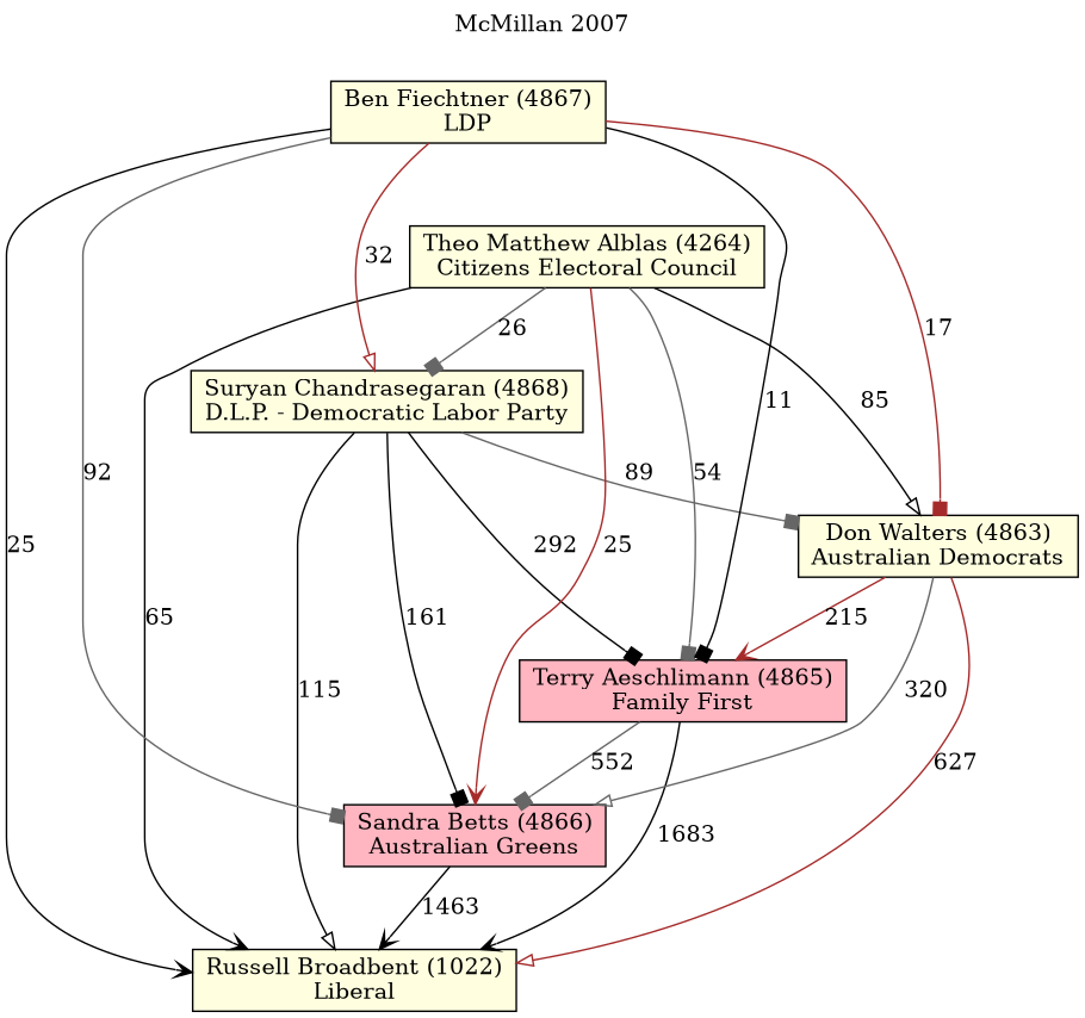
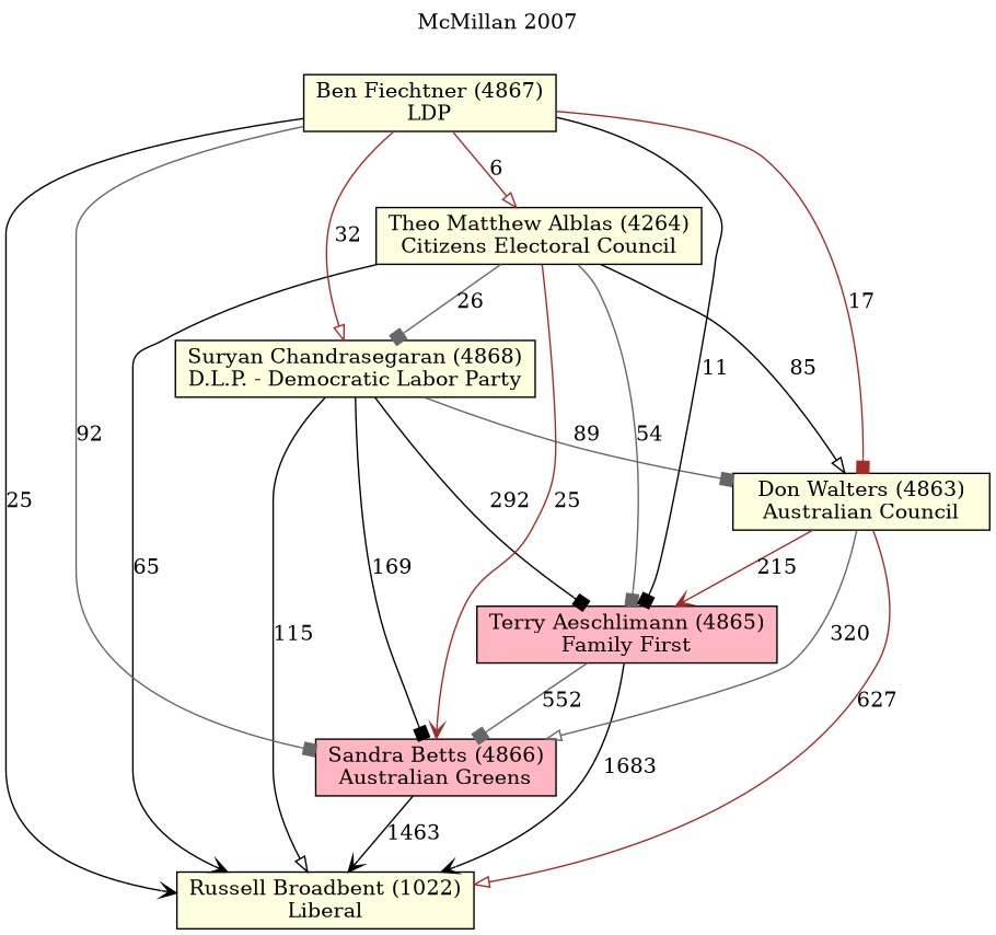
  digraph {
    label="McMillan 2007"
    labelloc=t
    mclimit=10
    node [fillcolor=lightyellow shape=box style=filled]
    edge [arrowhead=box color=black]
    n1 [label="Russell Broadbent (1022)\nLiberal"]
    n2 [fillcolor=lightpink label="Sandra Betts (4866)\nAustralian Greens"]
    n3 [fillcolor=lightpink label="Terry Aeschlimann (4865)\nFamily First"]
-   n4 [label="Don Walters (4863)\nAustralian Democrats"]
+   n4 [label="Don Walters (4863)\nAustralian Council"]
    n5 [label="Suryan Chandrasegaran (4868)\nD.L.P. - Democratic Labor Party"]
    n6 [label="Theo Matthew Alblas (4264)\nCitizens Electoral Council"]
    n7 [label="Ben Fiechtner (4867)\nLDP"]
    n2 -> n1 [arrowhead=vee label=1463]
    n3 -> n1 [arrowhead=vee label=1683]
    n3 -> n2 [color=gray40 label=552]
    n4 -> n1 [arrowhead=onormal color=brown label=627]
    n4 -> n2 [arrowhead=onormal color=gray40 label=320]
    n4 -> n3 [arrowhead=vee color=brown label=215]
    n5 -> n1 [arrowhead=onormal label=115]
-   n5 -> n2 [label=161]
+   n5 -> n2 [label=169]
    n5 -> n3 [label=292]
    n5 -> n4 [color=gray40 label=89]
    n6 -> n1 [arrowhead=vee label=65]
    n6 -> n2 [arrowhead=vee color=brown label=25]
    n6 -> n3 [color=gray40 label=54]
    n6 -> n4 [arrowhead=onormal label=85]
    n6 -> n5 [color=gray40 label=26]
    n7 -> n1 [arrowhead=vee label=25]
    n7 -> n2 [color=gray40 label=92]
    n7 -> n3 [label=11]
    n7 -> n4 [color=brown label=17]
    n7 -> n5 [arrowhead=onormal color=brown label=32]
+   n7 -> n6 [arrowhead=onormal color=brown label=6]
  }
